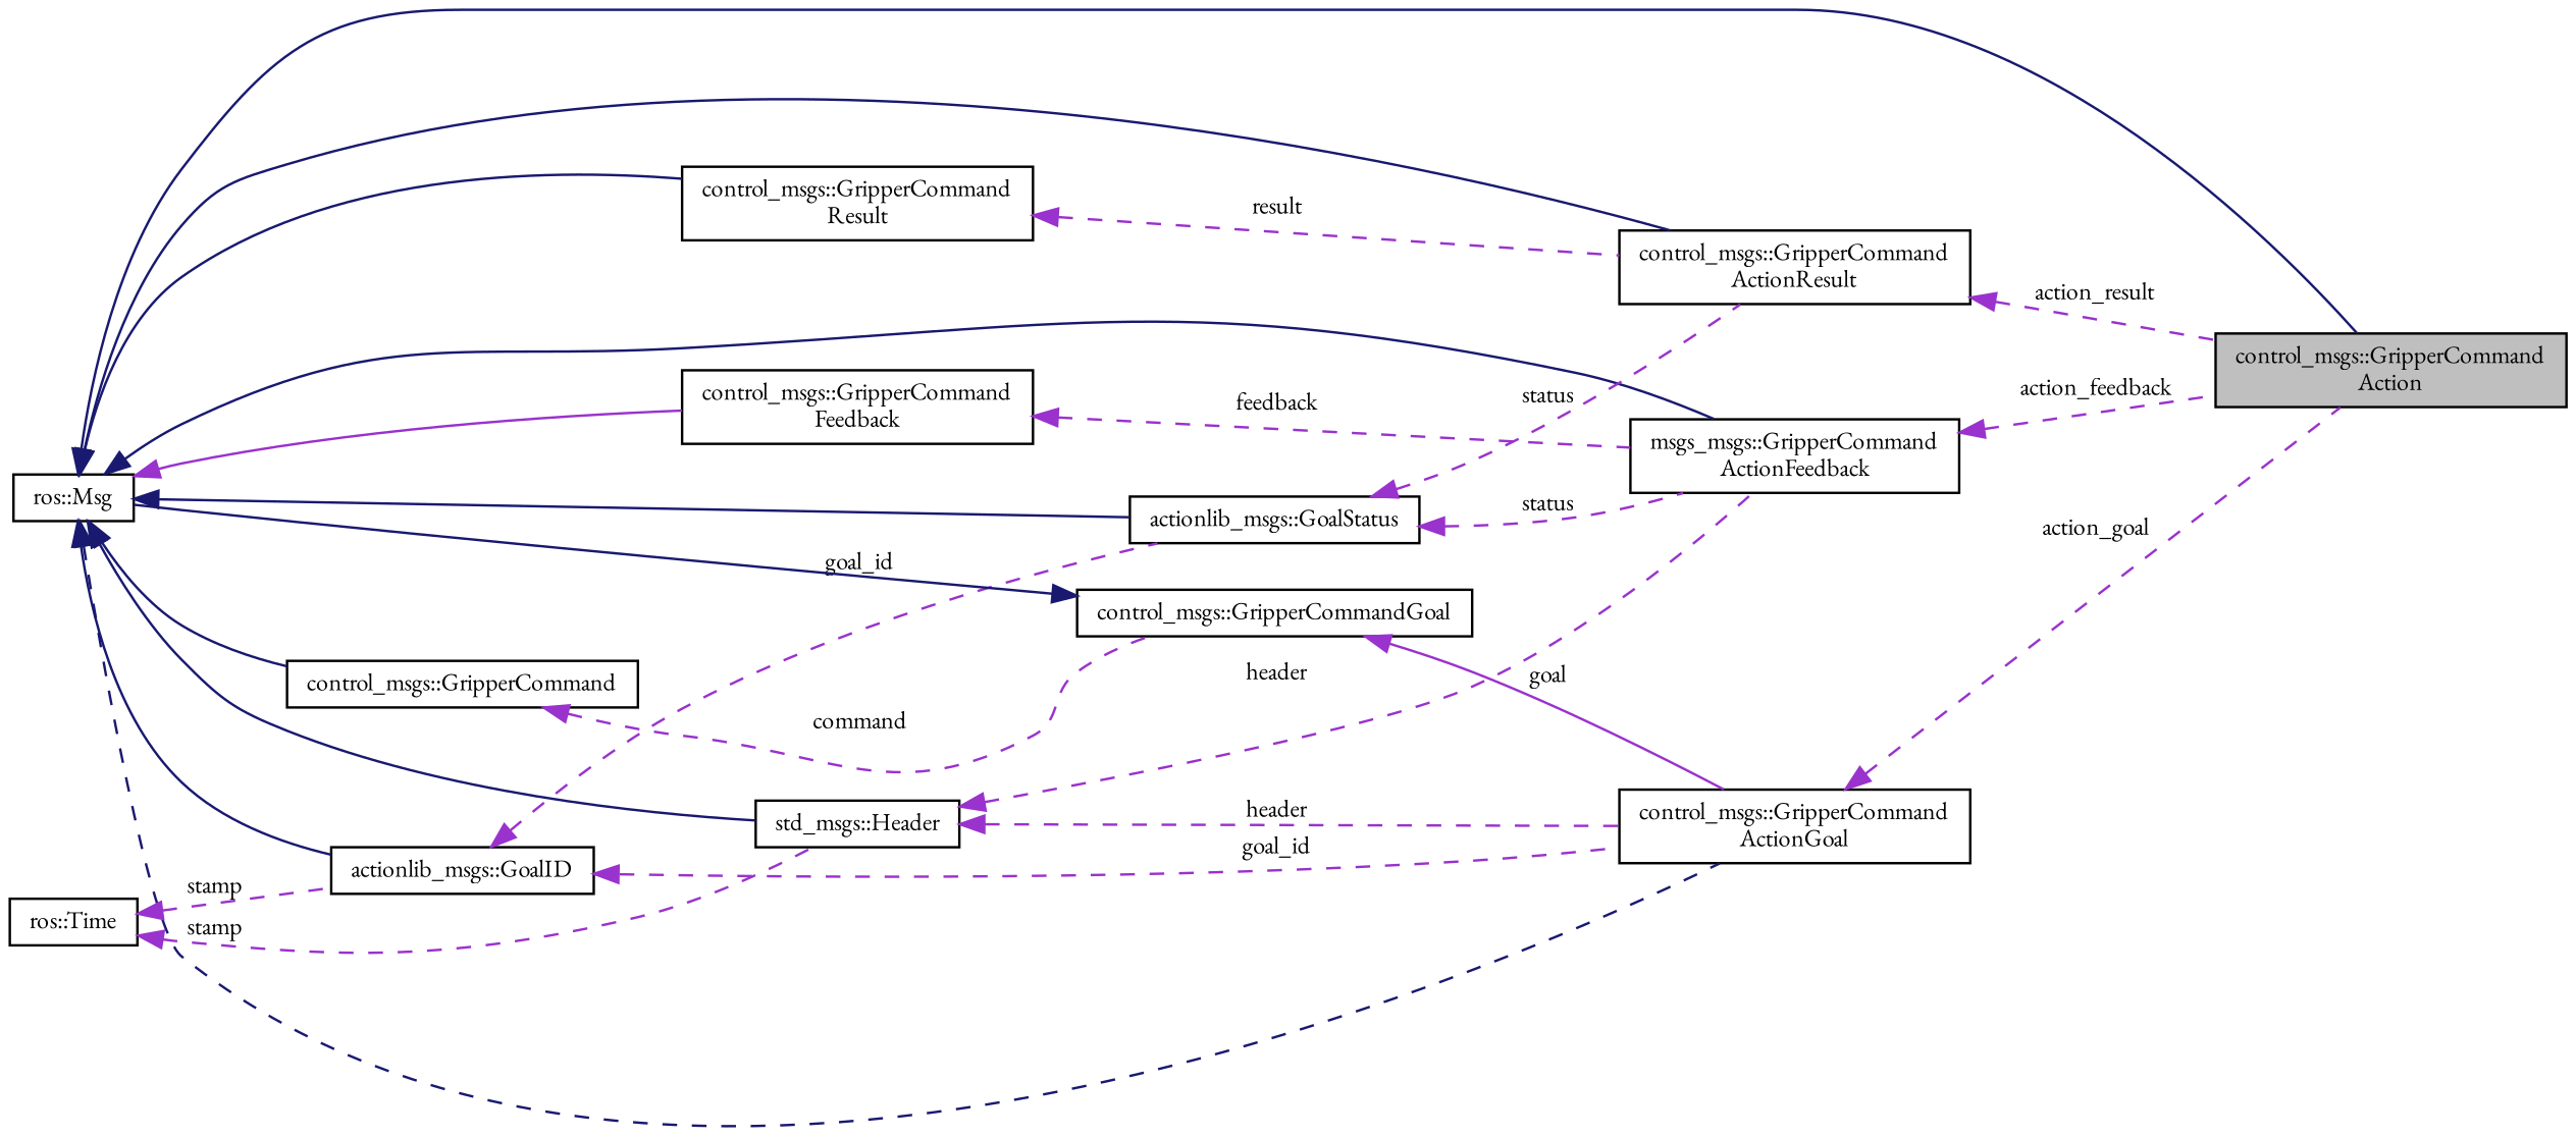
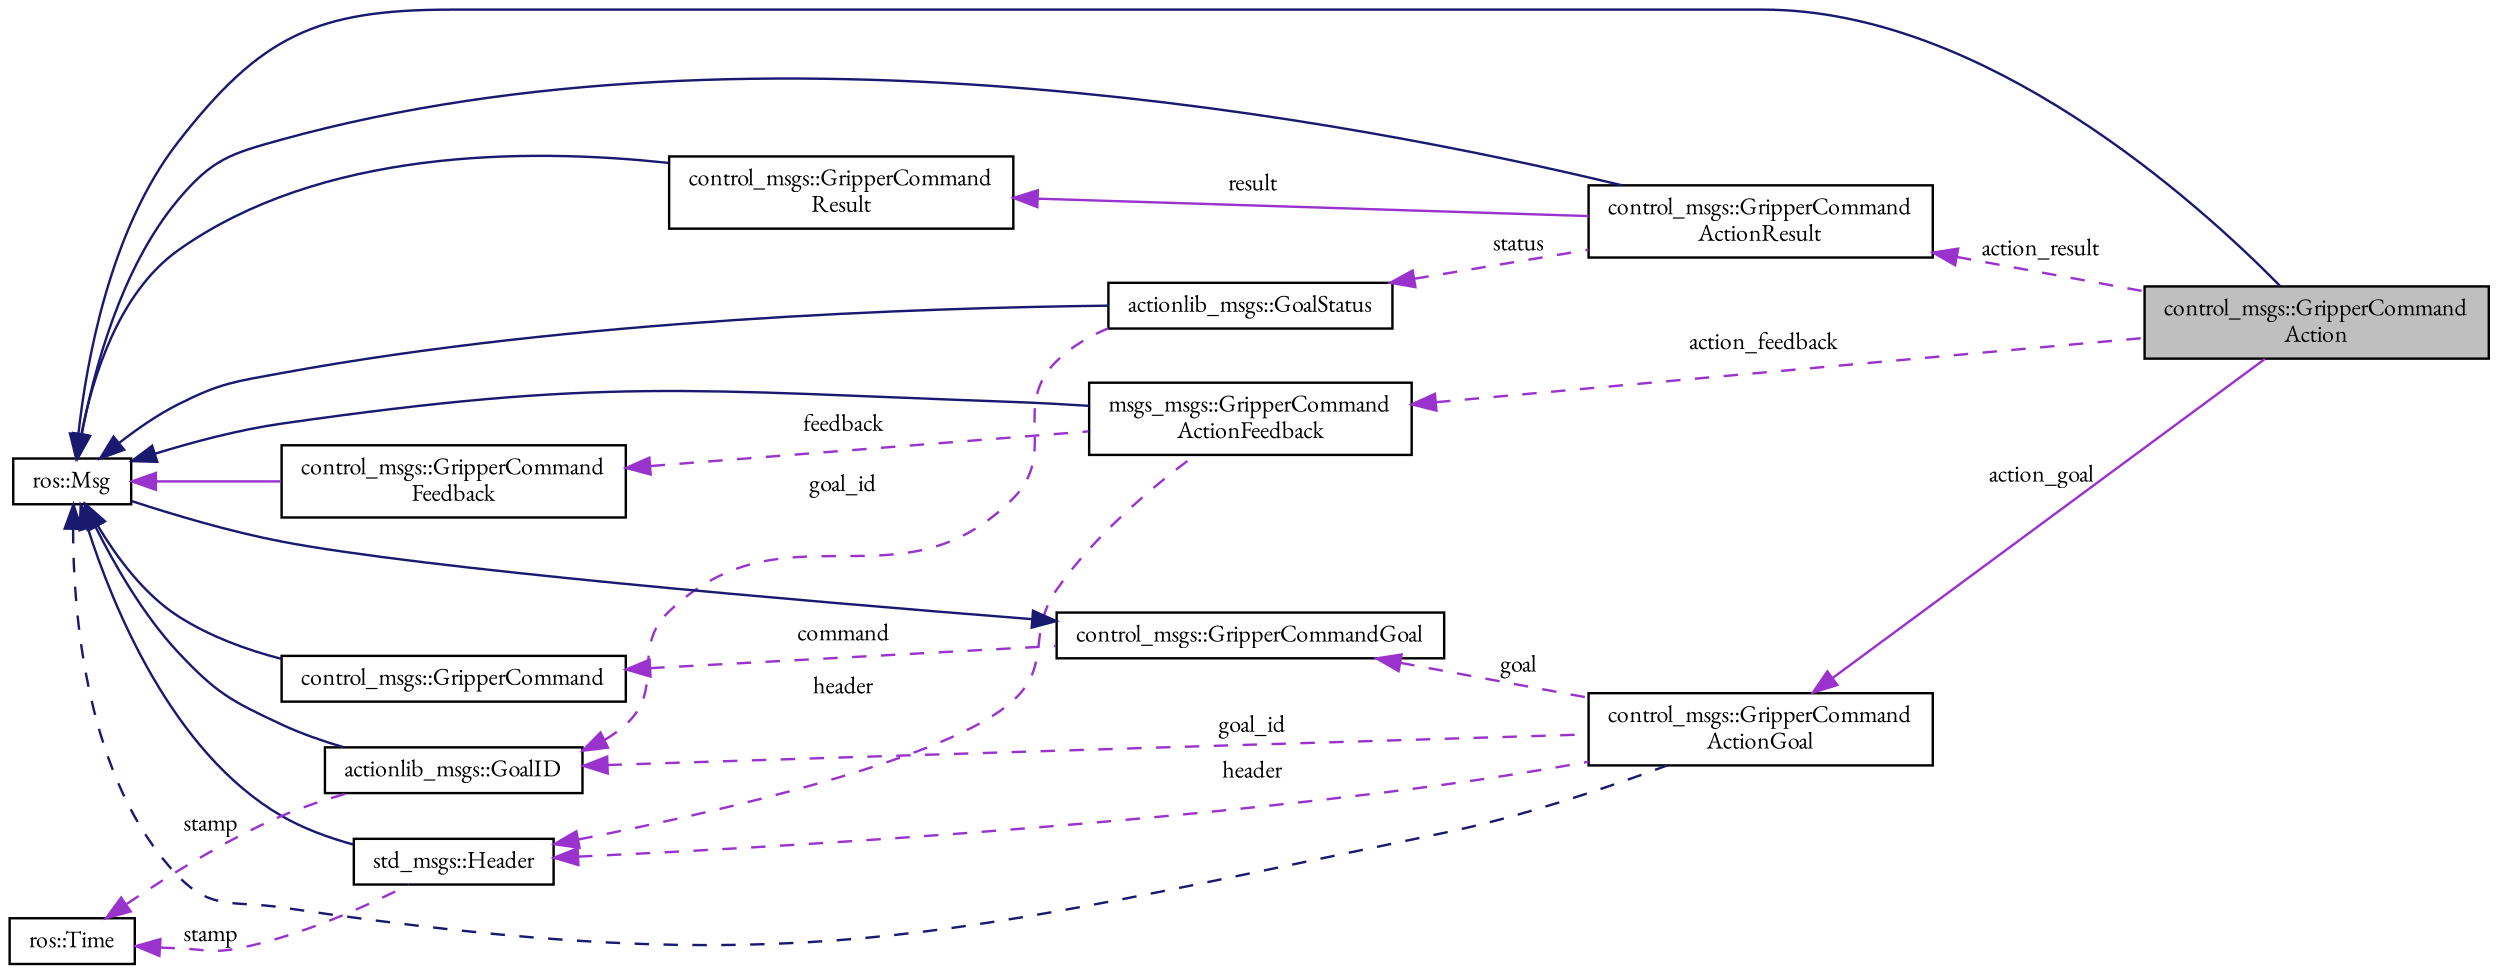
  digraph {
    fontname="EB Garamond"
    rankdir=LR
    node [color=black fillcolor=white fontname="EB Garamond" fontsize=10 shape=record style=filled]
    edge [color=darkorchid3 dir=back fontname="EB Garamond" fontsize=10 labelfontname=Helvetica labelfontsize=10 style=dashed]
    n1 [fillcolor=grey75 fontcolor=black height=0.2 label="control_msgs::GripperCommand\lAction" width=0.4]
    n2 [height=0.2 label="ros::Msg" width=0.4]
    n3 [height=0.2 label="control_msgs::GripperCommand\lActionResult" width=0.4]
    n4 [height=0.2 label="actionlib_msgs::GoalStatus" width=0.4]
    n5 [height=0.2 label="actionlib_msgs::GoalID" width=0.4]
    n6 [height=0.2 label="control_msgs::GripperCommand\lResult" width=0.4]
    n7 [height=0.2 label="std_msgs::Header" width=0.4]
    n8 [height=0.2 label="msgs_msgs::GripperCommand\lActionFeedback" width=0.4]
    n9 [height=0.2 label="control_msgs::GripperCommand\lFeedback" width=0.4]
    n10 [height=0.2 label="control_msgs::GripperCommand\lActionGoal" width=0.4]
    n11 [height=0.2 label="control_msgs::GripperCommand" width=0.4]
    n12 [height=0.2 label="control_msgs::GripperCommandGoal" width=0.4]
    n13 [height=0.2 label="ros::Time" width=0.4]
    n2 -> n1 [color=midnightblue style=solid]
    n2 -> n3 [color=midnightblue style=solid]
    n2 -> n4 [color=midnightblue style=solid]
    n2 -> n5 [color=midnightblue style=solid]
    n2 -> n6 [color=midnightblue style=solid]
    n2 -> n7 [color=midnightblue style=solid]
    n2 -> n8 [color=midnightblue style=solid]
    n2 -> n9 [style=solid]
    n2 -> n10 [color=midnightblue]
    n2 -> n11 [color=midnightblue style=solid]
    n3 -> n1 [label=" action_result"]
    n4 -> n3 [label=" status"]
-   n4 -> n8 [label=" status"]
    n5 -> n4 [label=" goal_id"]
    n5 -> n10 [label=" goal_id"]
-   n6 -> n3 [label=" result"]
+   n6 -> n3 [label=" result" style=solid]
    n7 -> n8 [label=" header"]
    n7 -> n10 [label=" header"]
    n8 -> n1 [label=" action_feedback"]
    n9 -> n8 [label=" feedback"]
-   n10 -> n1 [label=" action_goal"]
+   n10 -> n1 [label=" action_goal" style=solid]
    n11 -> n12 [label=" command"]
    n12 -> n2 [color=midnightblue style=solid]
-   n12 -> n10 [label=" goal" style=solid]
+   n12 -> n10 [label=" goal"]
    n13 -> n5 [label=" stamp"]
    n13 -> n7 [label=" stamp"]
  }
